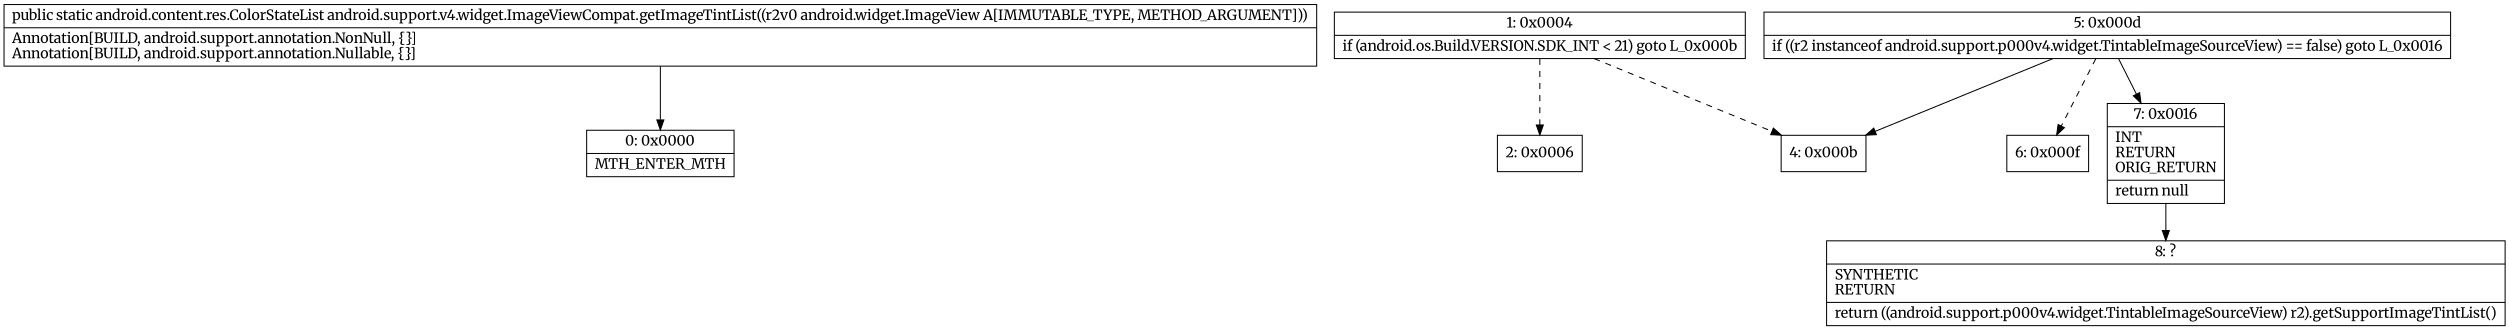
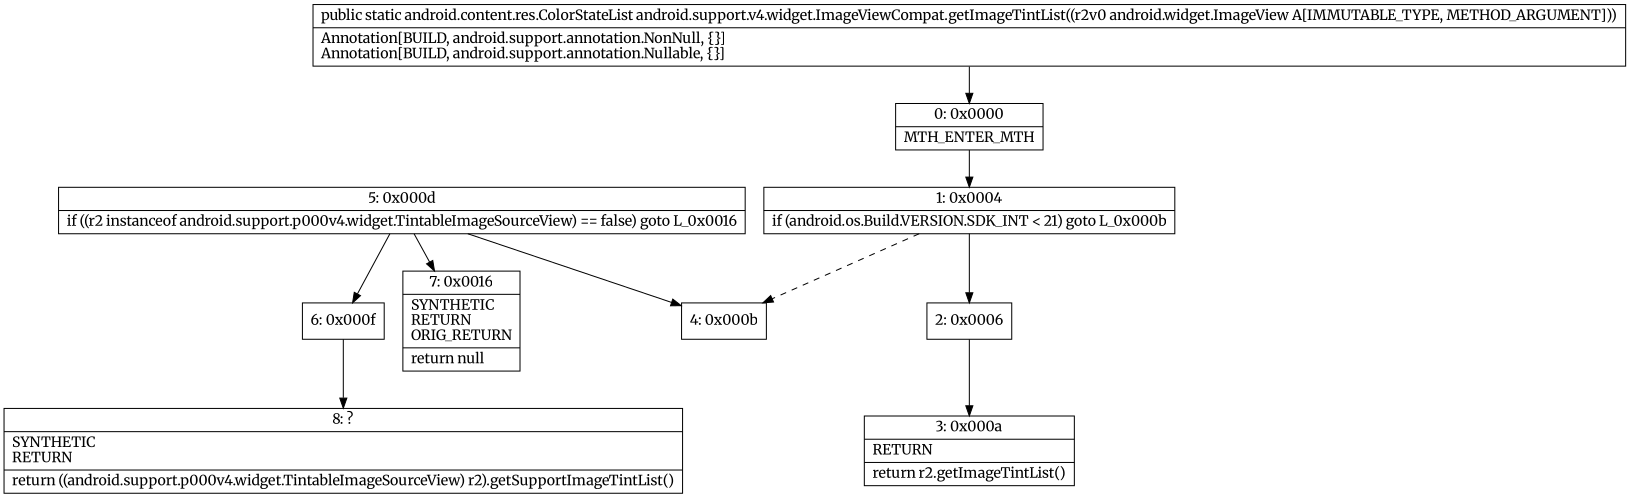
  digraph {
    fontname=Merriweather
    node [fontname=Merriweather shape=record]
    edge [fontname=Merriweather]
    n1 [label="{0\:\ 0x0000|MTH_ENTER_MTH\l}"]
    n2 [label="{1\:\ 0x0004|if (android.os.Build.VERSION.SDK_INT \< 21) goto L_0x000b\l}"]
    n3 [label="{2\:\ 0x0006}"]
    n4 [label="{4\:\ 0x000b}"]
+   n5 [label="{3\:\ 0x000a|RETURN\l|return r2.getImageTintList()\l}"]
    n6 [label="{5\:\ 0x000d|if ((r2 instanceof android.support.p000v4.widget.TintableImageSourceView) == false) goto L_0x0016\l}"]
    n7 [label="{6\:\ 0x000f}"]
-   n8 [label="{7\:\ 0x0016|INT\lRETURN\lORIG_RETURN\l|return null\l}"]
+   n8 [label="{7\:\ 0x0016|SYNTHETIC\lRETURN\lORIG_RETURN\l|return null\l}"]
    n9 [label="{8\:\ ?|SYNTHETIC\lRETURN\l|return ((android.support.p000v4.widget.TintableImageSourceView) r2).getSupportImageTintList()\l}"]
    n10 [label="{public static android.content.res.ColorStateList android.support.v4.widget.ImageViewCompat.getImageTintList((r2v0 android.widget.ImageView A[IMMUTABLE_TYPE, METHOD_ARGUMENT]))  | Annotation[BUILD, android.support.annotation.NonNull, \{\}]\lAnnotation[BUILD, android.support.annotation.Nullable, \{\}]\l}"]
-   n2 -> n3 [style=dashed]
+   n1 -> n2
+   n2 -> n3 [style=solid]
    n2 -> n4 [style=dashed]
+   n3 -> n5
    n6 -> n4
-   n6 -> n7 [style=dashed]
+   n6 -> n7 [style=solid]
    n6 -> n8
-   n8 -> n9
+   n7 -> n9
    n10 -> n1
  }
